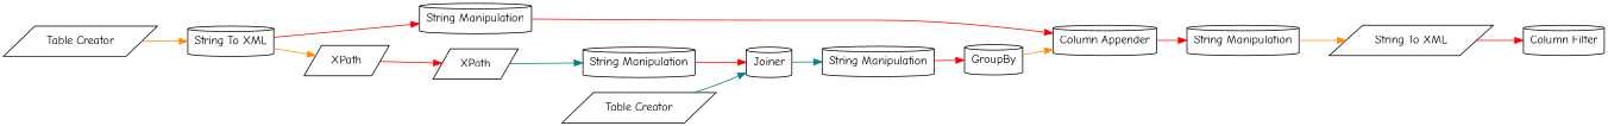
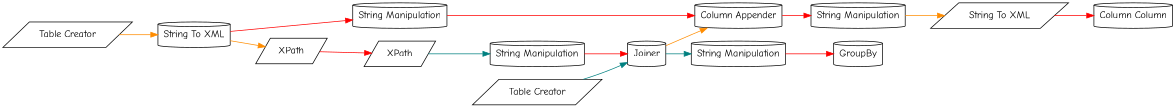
  digraph {
    fontname="Comic Neue"
    rankdir=LR
    node [fontname="Comic Neue" shape=cylinder]
    edge [color=red fontname="Comic Neue"]
    n1 [label=XPath shape=parallelogram]
    n2 [label="String Manipulation"]
    n3 [label=Joiner]
    n4 [label="String Manipulation"]
    n5 [label="Table Creator" shape=parallelogram]
    n6 [label=GroupBy]
    n7 [label="String Manipulation"]
    n8 [label="Column Appender"]
    n9 [label="String Manipulation"]
    n10 [label="String To XML" shape=parallelogram]
    n11 [label="Table Creator" shape=parallelogram]
    n12 [label="String To XML"]
    n13 [label=XPath shape=parallelogram]
-   n14 [label="Column Filter"]
+   n14 [label="Column Column"]
    n1 -> n2 [color=teal]
    n2 -> n3
    n3 -> n4 [color=teal]
    n4 -> n6
    n5 -> n3 [color=teal]
-   n6 -> n8 [color=darkorange]
+   n3 -> n8 [color=darkorange]
    n7 -> n8
    n8 -> n9
    n9 -> n10 [color=darkorange]
    n10 -> n14
    n11 -> n12 [color=darkorange]
    n12 -> n7
    n12 -> n13 [color=darkorange]
    n13 -> n1
  }
